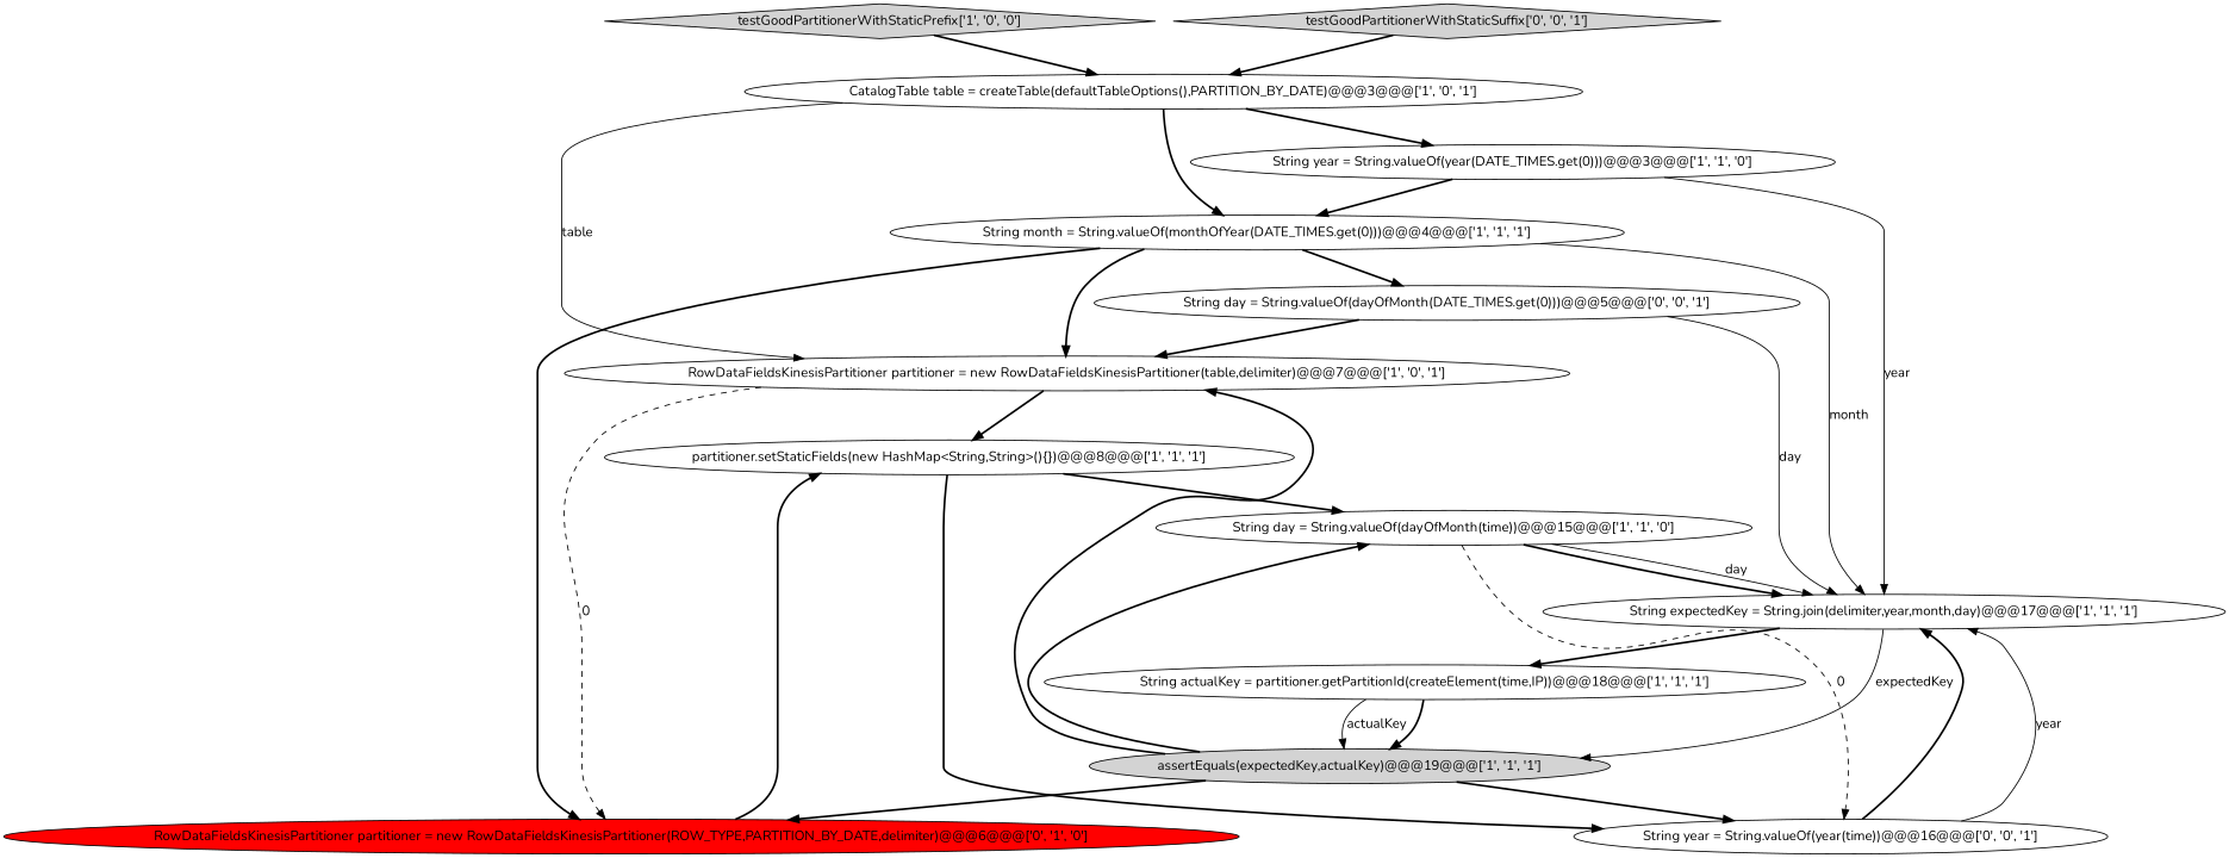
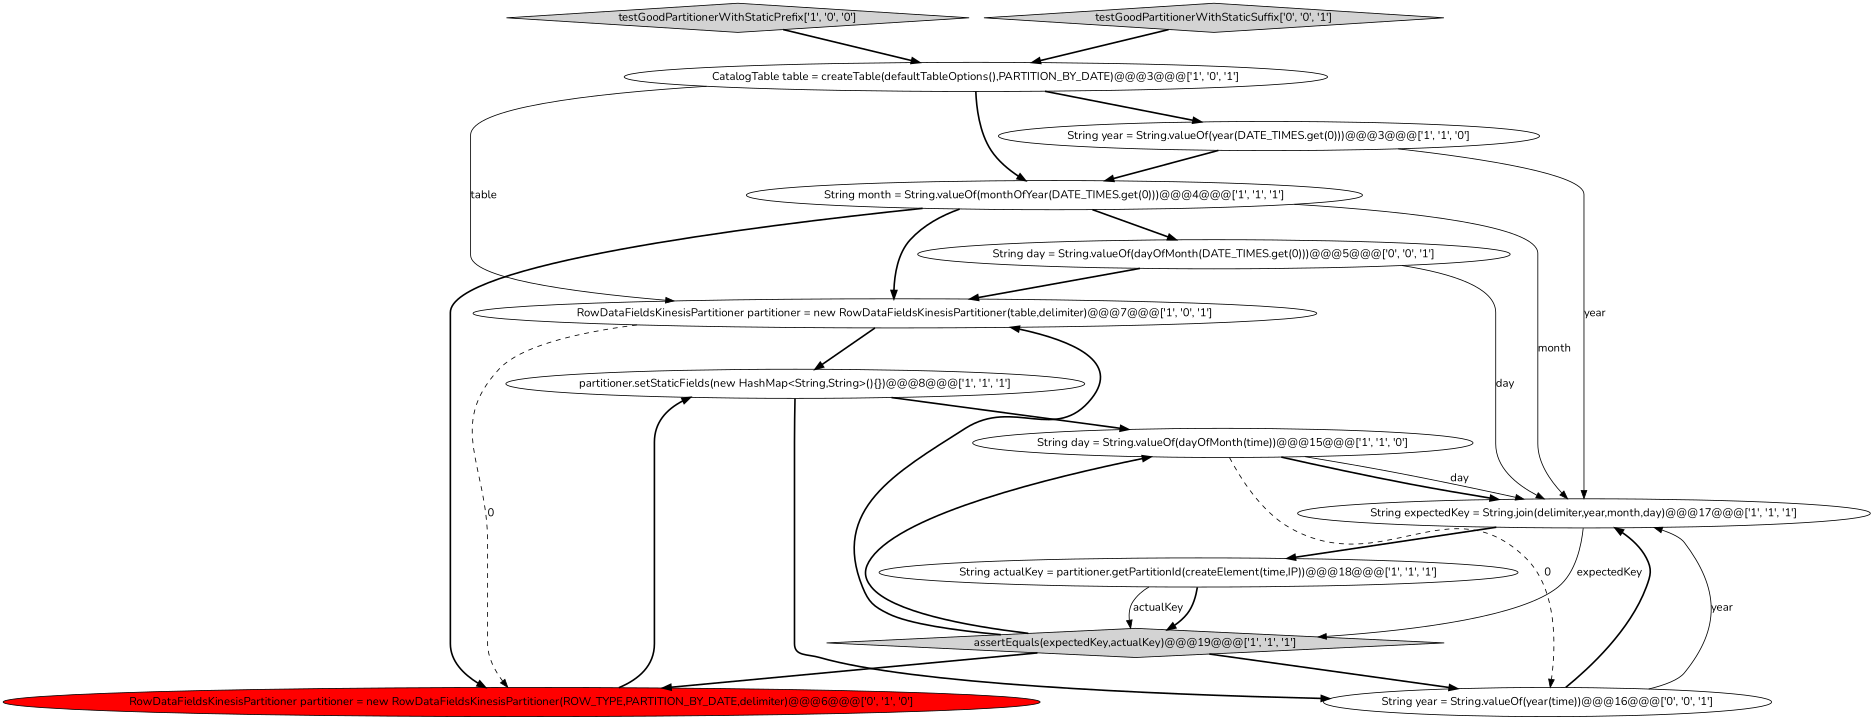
  digraph {
    fontname=Nunito
    node [fillcolor=white fontname=Nunito shape=ellipse style=filled]
    edge [fontname=Nunito style=bold]
    n1 [label="CatalogTable table = createTable(defaultTableOptions(),PARTITION_BY_DATE)@@@3@@@['1', '0', '1']"]
    n2 [label="RowDataFieldsKinesisPartitioner partitioner = new RowDataFieldsKinesisPartitioner(table,delimiter)@@@7@@@['1', '0', '1']"]
    n3 [label="String year = String.valueOf(year(DATE_TIMES.get(0)))@@@3@@@['1', '1', '0']"]
    n4 [label="String month = String.valueOf(monthOfYear(DATE_TIMES.get(0)))@@@4@@@['1', '1', '1']"]
    n5 [label="partitioner.setStaticFields(new HashMap<String,String>(){})@@@8@@@['1', '1', '1']"]
    n6 [fillcolor=red label="RowDataFieldsKinesisPartitioner partitioner = new RowDataFieldsKinesisPartitioner(ROW_TYPE,PARTITION_BY_DATE,delimiter)@@@6@@@['0', '1', '0']"]
    n7 [label="String expectedKey = String.join(delimiter,year,month,day)@@@17@@@['1', '1', '1']"]
    n8 [label="String day = String.valueOf(dayOfMonth(DATE_TIMES.get(0)))@@@5@@@['0', '0', '1']"]
    n9 [label="String actualKey = partitioner.getPartitionId(createElement(time,IP))@@@18@@@['1', '1', '1']"]
-   n10 [fillcolor=lightgray label="assertEquals(expectedKey,actualKey)@@@19@@@['1', '1', '1']"]
+   n10 [fillcolor=lightgray label="assertEquals(expectedKey,actualKey)@@@19@@@['1', '1', '1']" shape=diamond]
    n11 [label="String day = String.valueOf(dayOfMonth(time))@@@15@@@['1', '1', '0']"]
    n12 [label="String year = String.valueOf(year(time))@@@16@@@['0', '0', '1']"]
    n13 [fillcolor=lightgray label="testGoodPartitionerWithStaticPrefix['1', '0', '0']" shape=diamond]
    n14 [fillcolor=lightgray label="testGoodPartitionerWithStaticSuffix['0', '0', '1']" shape=diamond]
    n1 -> n2 [label=table style=solid]
    n1 -> n3
    n1 -> n4
    n2 -> n5
    n2 -> n6 [label=0 style=dashed]
    n3 -> n4
    n3 -> n7 [label=year style=solid]
    n4 -> n2
    n4 -> n6
    n4 -> n7 [label=month style=solid]
    n4 -> n8
    n5 -> n11
    n5 -> n12
    n6 -> n5
    n7 -> n9
    n7 -> n10 [label=expectedKey style=solid]
    n8 -> n2
    n8 -> n7 [label=day style=solid]
    n9 -> n10
    n9 -> n10 [label=actualKey style=solid]
    n10 -> n2
    n10 -> n6
    n10 -> n11
    n10 -> n12
    n11 -> n7
    n11 -> n7 [label=day style=solid]
    n11 -> n12 [label=0 style=dashed]
    n12 -> n7 [label=year style=solid]
    n12 -> n7
    n13 -> n1
    n14 -> n1
  }
